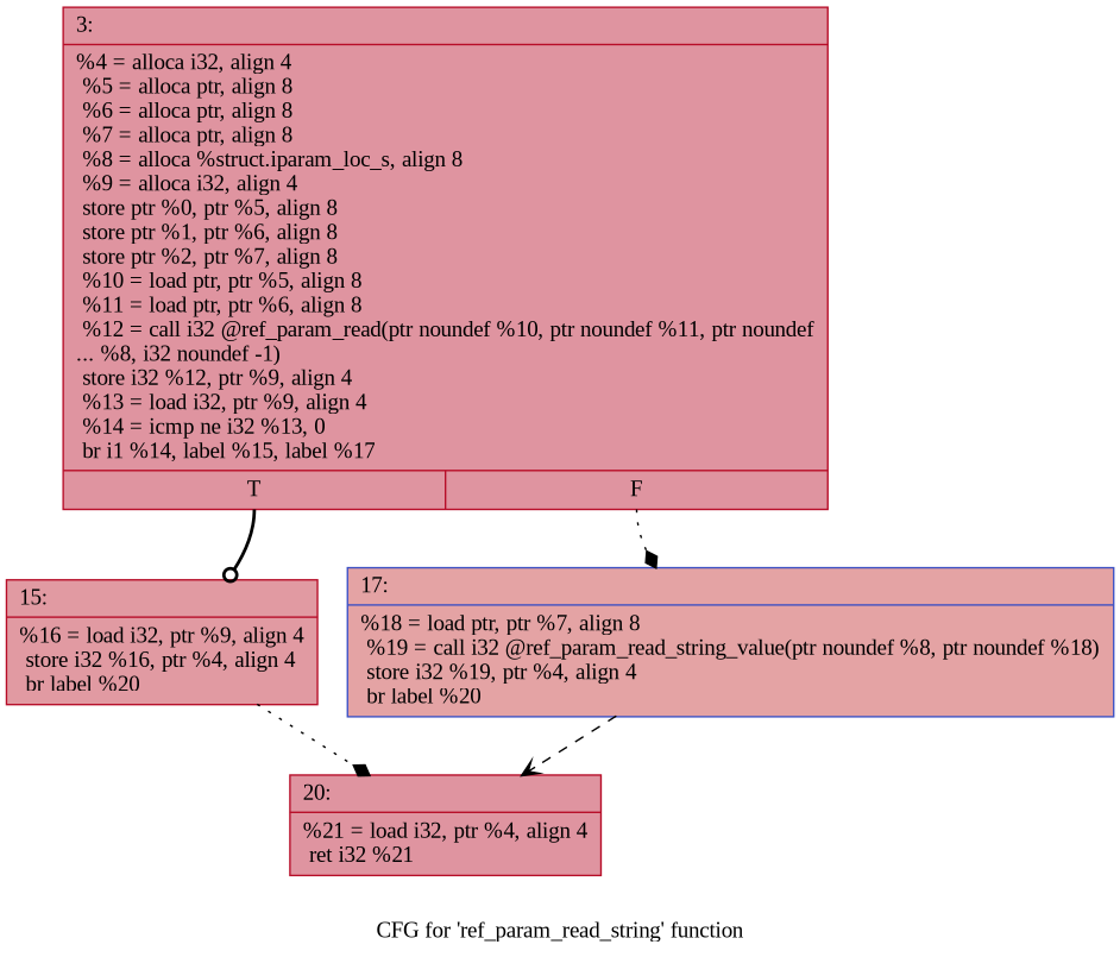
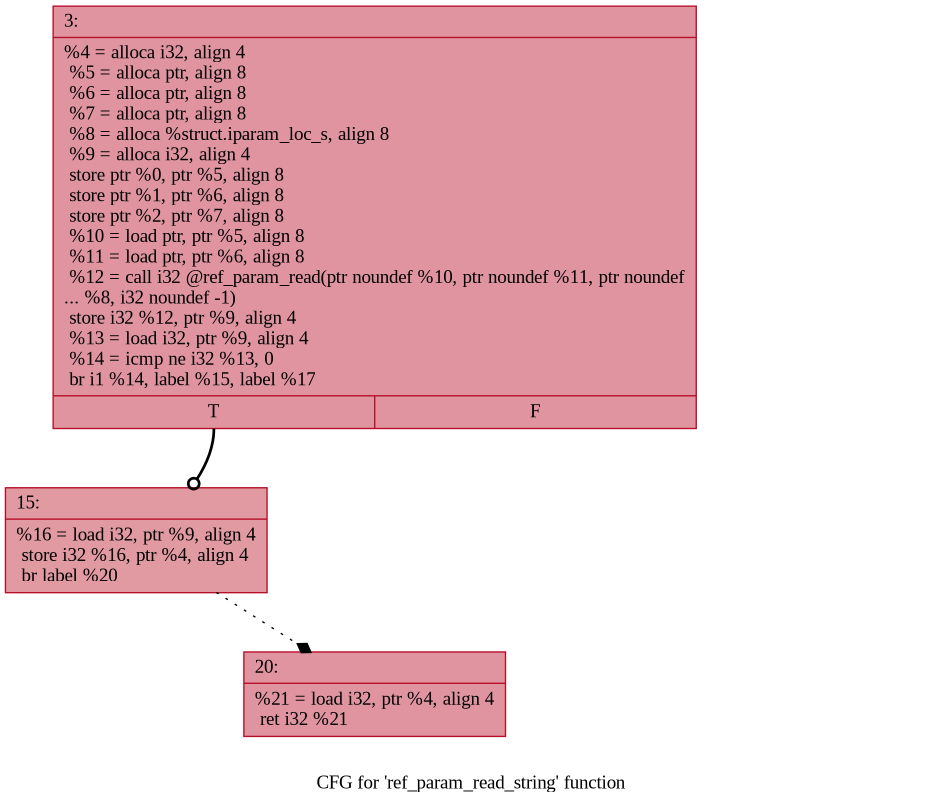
  digraph {
    label="CFG for 'ref_param_read_string' function"
    fontname="Liberation Serif"
    node [color="#b70d28ff" fillcolor="#b70d2870" fontname="Liberation Serif" shape=record style=filled]
    edge [style=dotted arrowhead=diamond fontname="Liberation Serif"]
    n1 [label="{3:\l|  %4 = alloca i32, align 4\l  %5 = alloca ptr, align 8\l  %6 = alloca ptr, align 8\l  %7 = alloca ptr, align 8\l  %8 = alloca %struct.iparam_loc_s, align 8\l  %9 = alloca i32, align 4\l  store ptr %0, ptr %5, align 8\l  store ptr %1, ptr %6, align 8\l  store ptr %2, ptr %7, align 8\l  %10 = load ptr, ptr %5, align 8\l  %11 = load ptr, ptr %6, align 8\l  %12 = call i32 @ref_param_read(ptr noundef %10, ptr noundef %11, ptr noundef\l... %8, i32 noundef -1)\l  store i32 %12, ptr %9, align 4\l  %13 = load i32, ptr %9, align 4\l  %14 = icmp ne i32 %13, 0\l  br i1 %14, label %15, label %17\l|{<s0>T|<s1>F}}"]
    n2 [fillcolor="#bb1b2c70" label="{15:\l|  %16 = load i32, ptr %9, align 4\l  store i32 %16, ptr %4, align 4\l  br label %20\l}"]
-   n3 [color="#3d50c3ff" fillcolor="#c32e3170" label="{17:\l|  %18 = load ptr, ptr %7, align 8\l  %19 = call i32 @ref_param_read_string_value(ptr noundef %8, ptr noundef %18)\l  store i32 %19, ptr %4, align 4\l  br label %20\l}"]
    n4 [label="{20:\l|  %21 = load i32, ptr %4, align 4\l  ret i32 %21\l}"]
    n1 -> n2 [tailport=s0 style=bold arrowhead=odot]
-   n1 -> n3 [tailport=s1]
    n2 -> n4
-   n3 -> n4 [style=dashed arrowhead=vee]
  }
